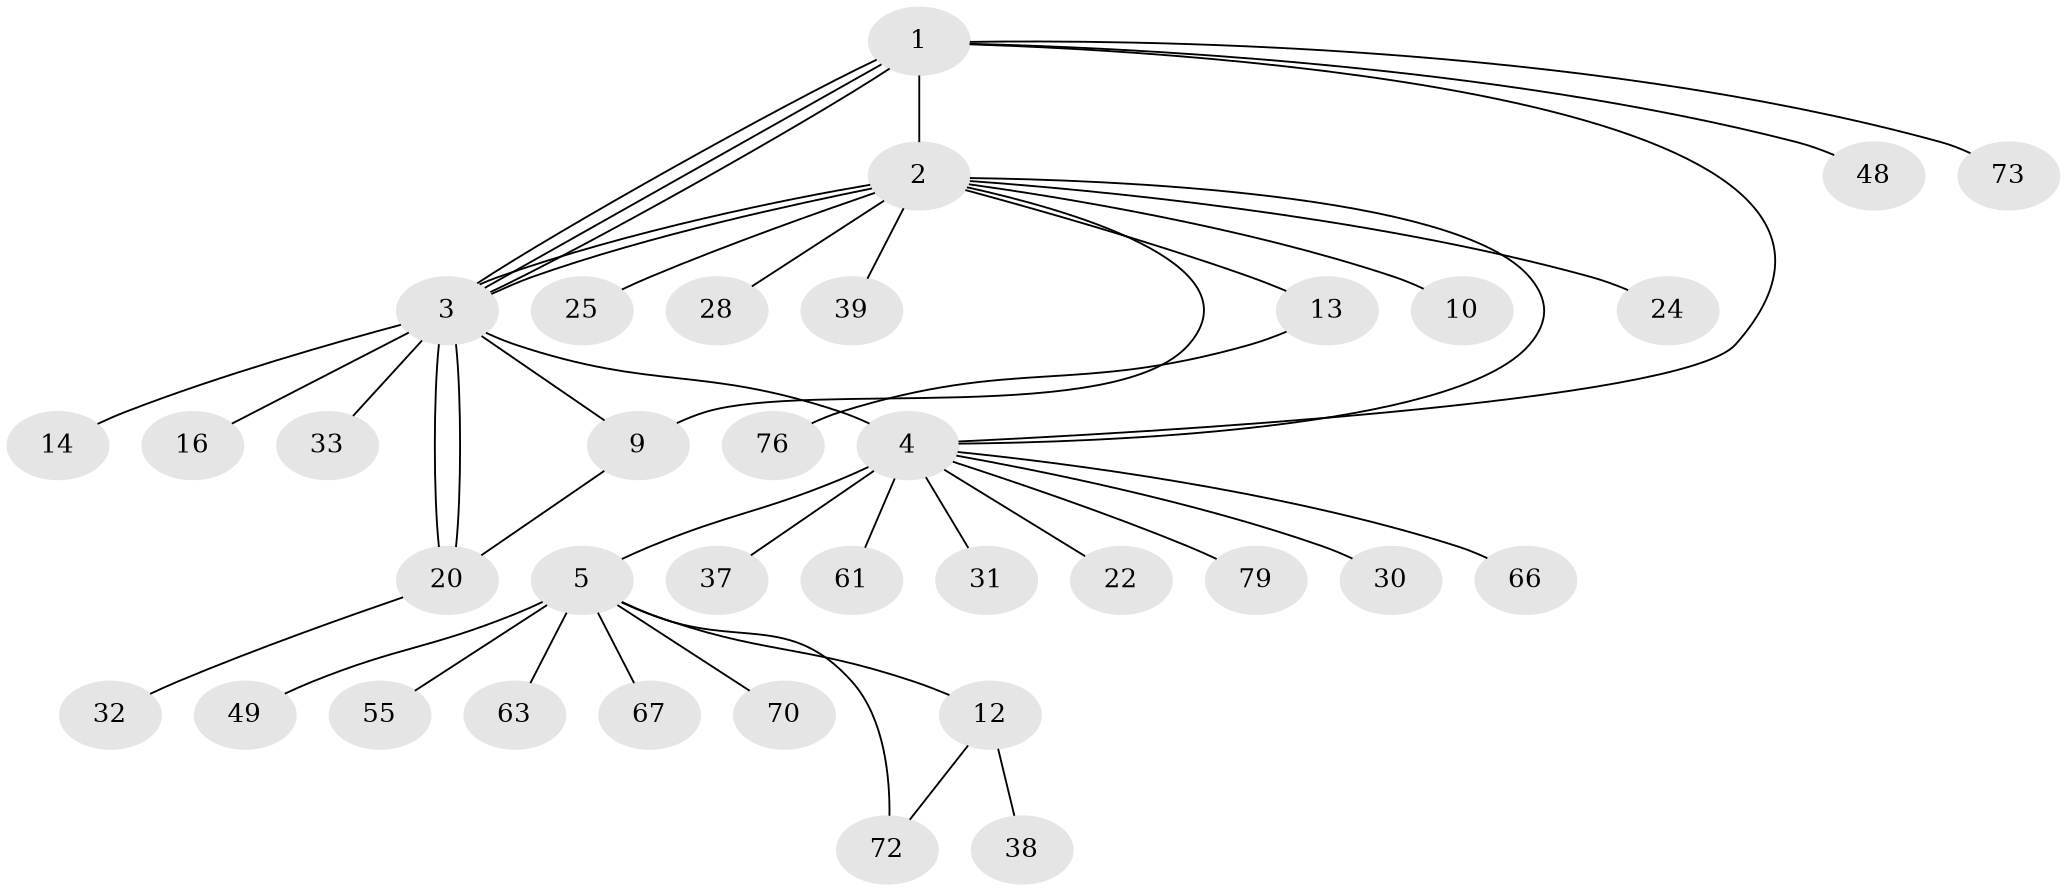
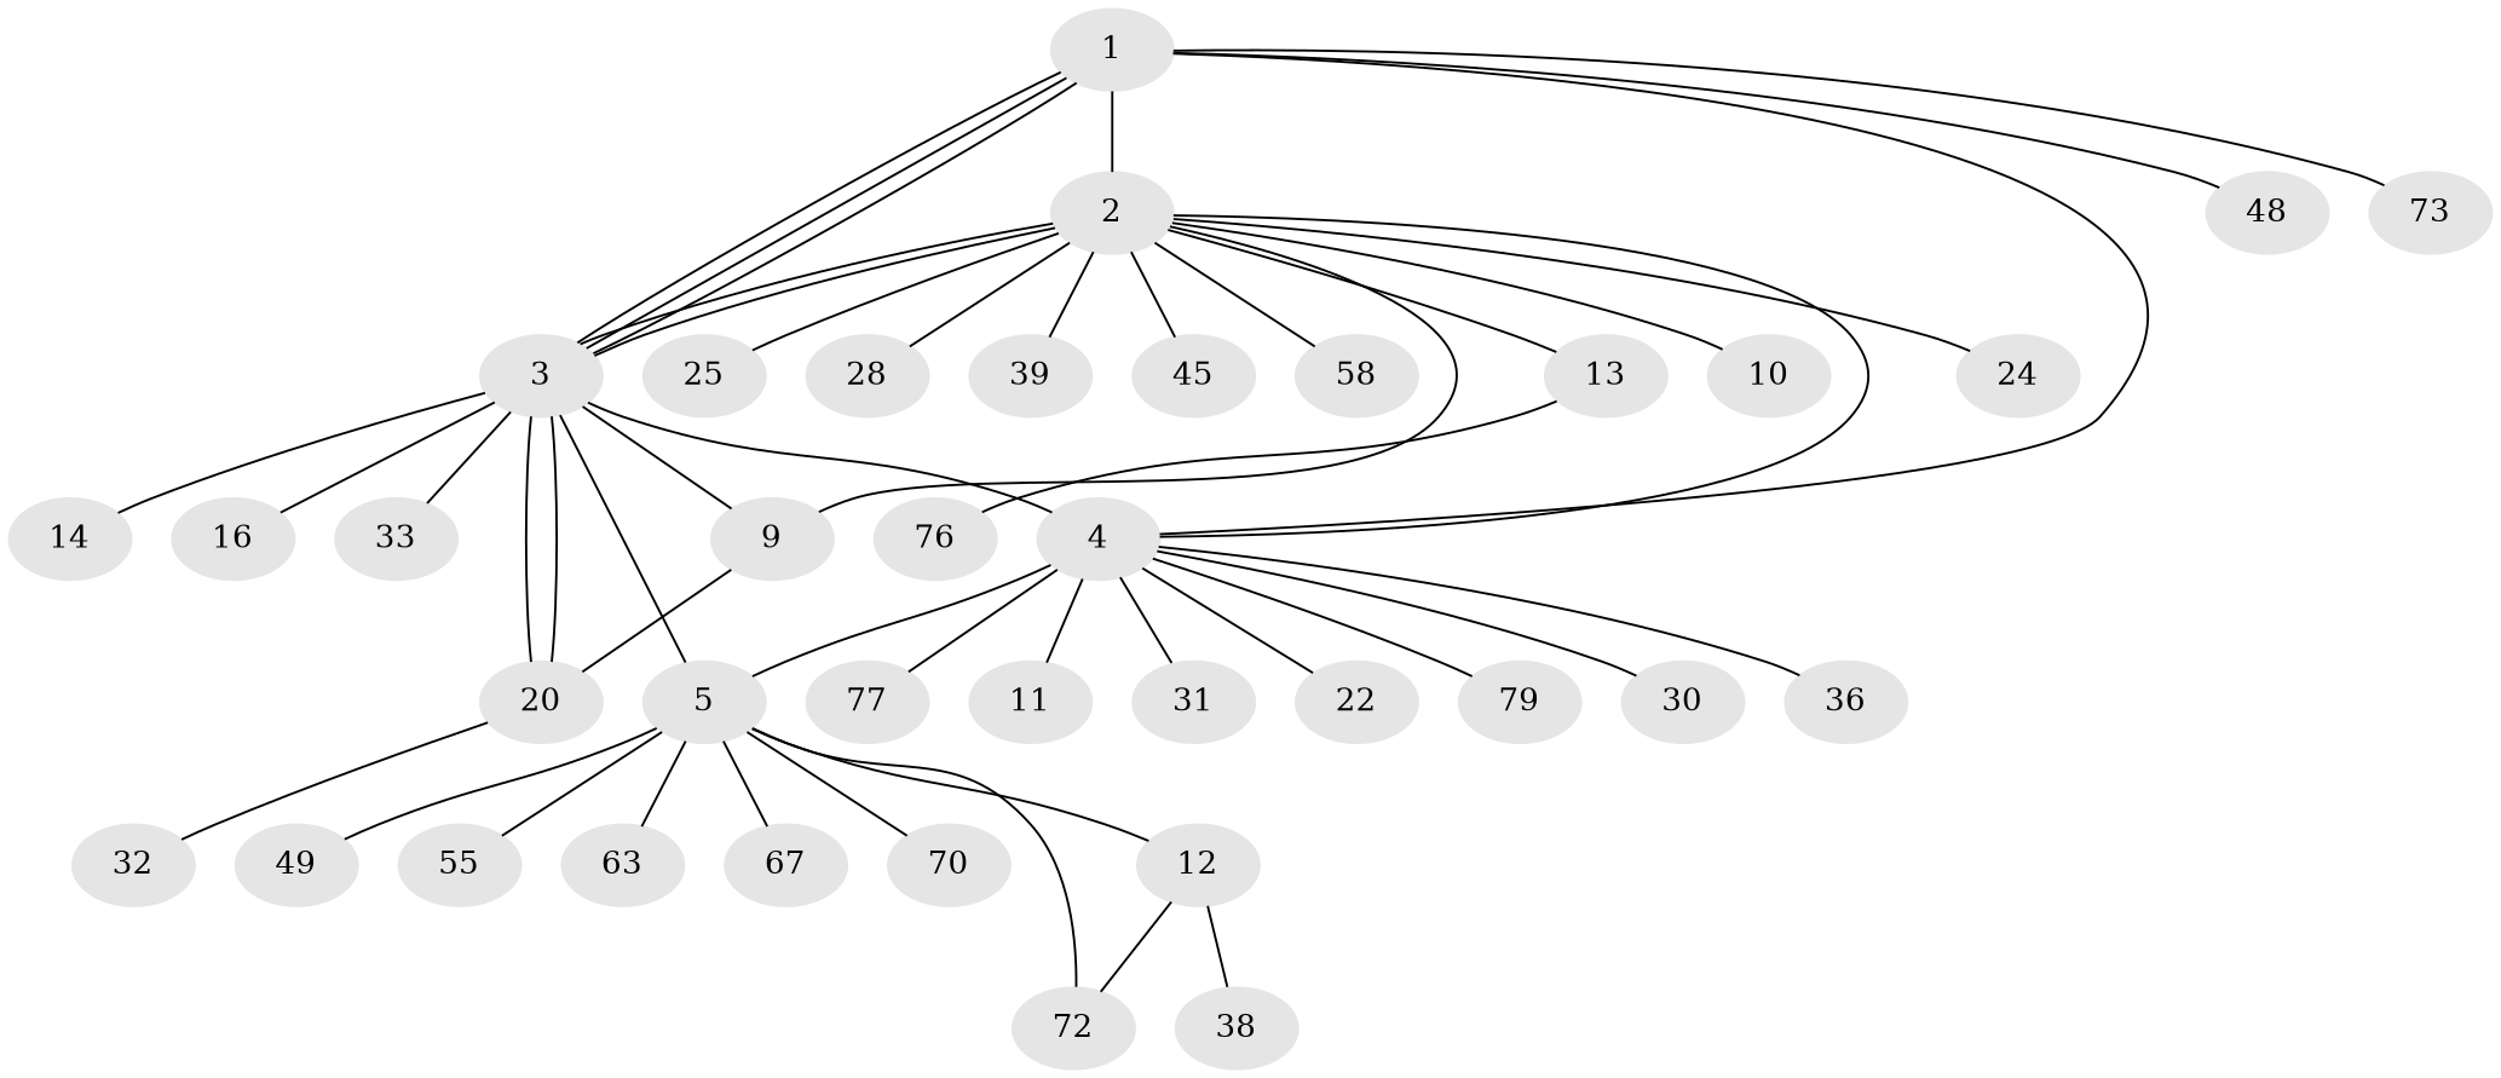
  graph {
    node [color=gray90 style=filled]
    1 [super="+8"]
    2 [super="+27"]
    3 [super="+34+6+59"]
    4 [super="+17+66+50"]
    48
    73
    9 [super="+43+60"]
    10
    13
    n10 [label=24]
    25 [super="+64"]
    28
    39
+   45
+   58
    5 [super="+7"]
    14
    16 [super="+18"]
    20 [super="+40"]
    33
-   11 [label=61]
+   11
    n22 [label=31 super="+65+26"]
    22
    n24 [label=79 super="+52+44"]
    30
-   36 [label=66]
-   37
+   36
+   37 [label=77]
    76
    12
    49
    55
    63
    67
    70
    72
    32 [super="+56"]
    38
    1 -- 2
    1 -- 3
    1 -- 3
    1 -- 3
    1 -- 4
    1 -- 48
    1 -- 73
    2 -- 3 [weight=3]
    2 -- 3
    2 -- 4
    2 -- 9
    2 -- 10
    2 -- 13
    2 -- n10
    2 -- 25
    2 -- 28
    2 -- 39
+   2 -- 45
+   2 -- 58
    3 -- 4 [weight=5]
    3 -- 9
+   3 -- 5
    3 -- 14
    3 -- 16
    3 -- 20
    3 -- 20
    3 -- 33
    4 -- 5 [weight=2]
    4 -- 11
    4 -- n22 [weight=2]
    4 -- 22
    4 -- n24
    4 -- 30
    4 -- 36
    4 -- 37 [weight=2]
    9 -- 20
    13 -- 76
    5 -- 12
    5 -- 49
    5 -- 55
    5 -- 63
    5 -- 67
    5 -- 70
    5 -- 72
    20 -- 32
    12 -- 72
    12 -- 38
  }
